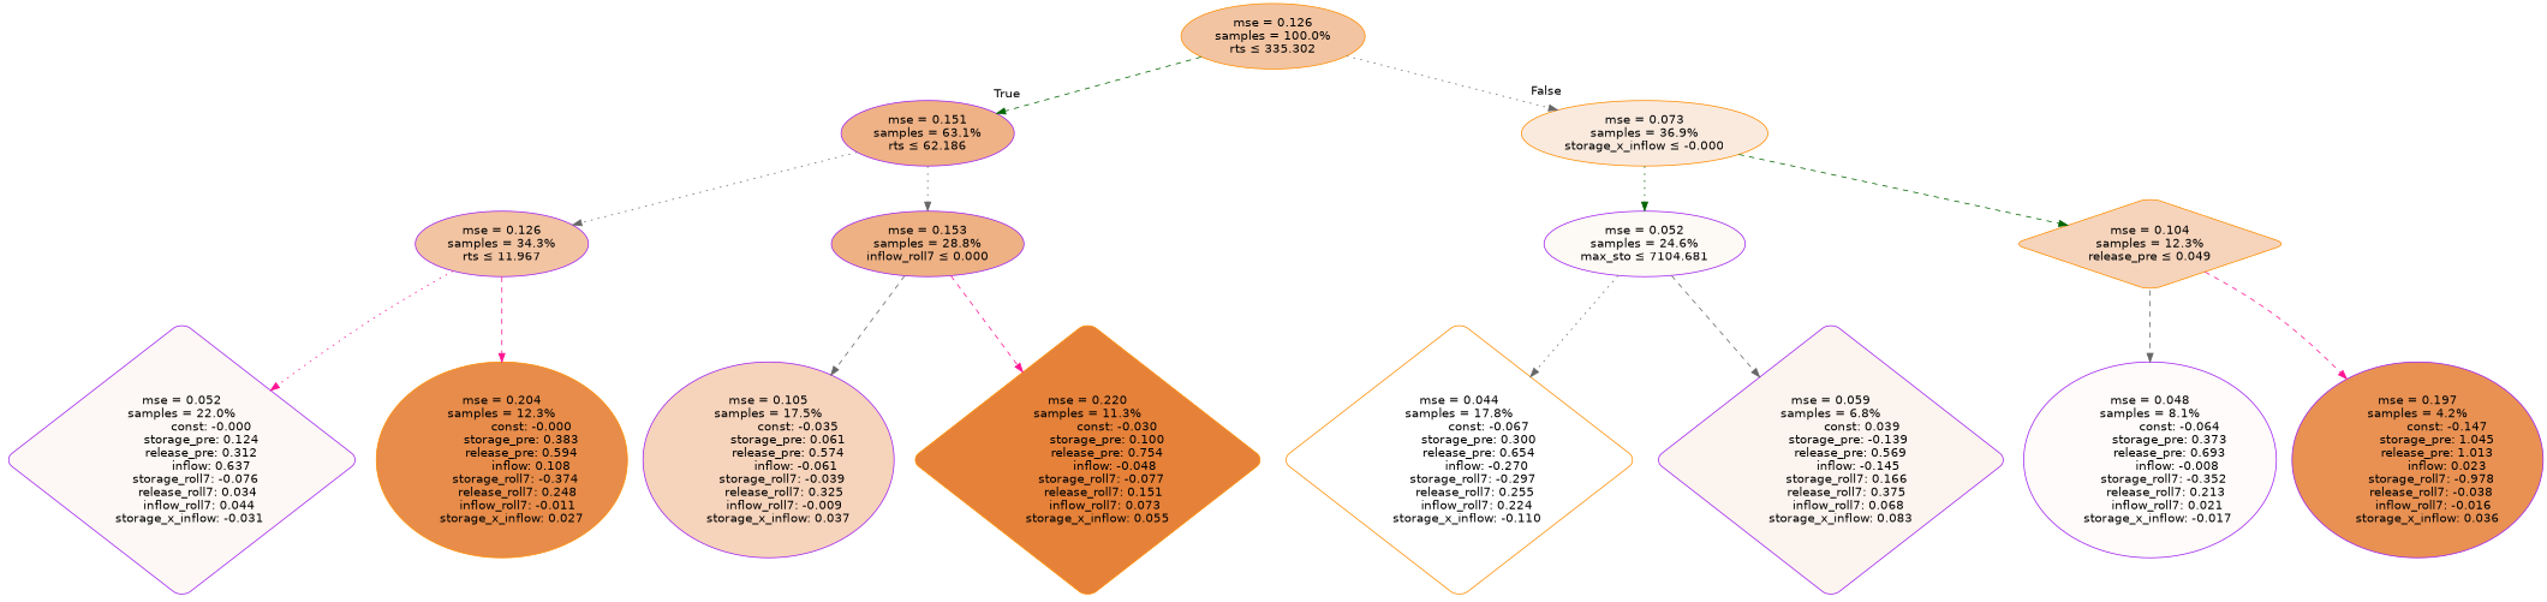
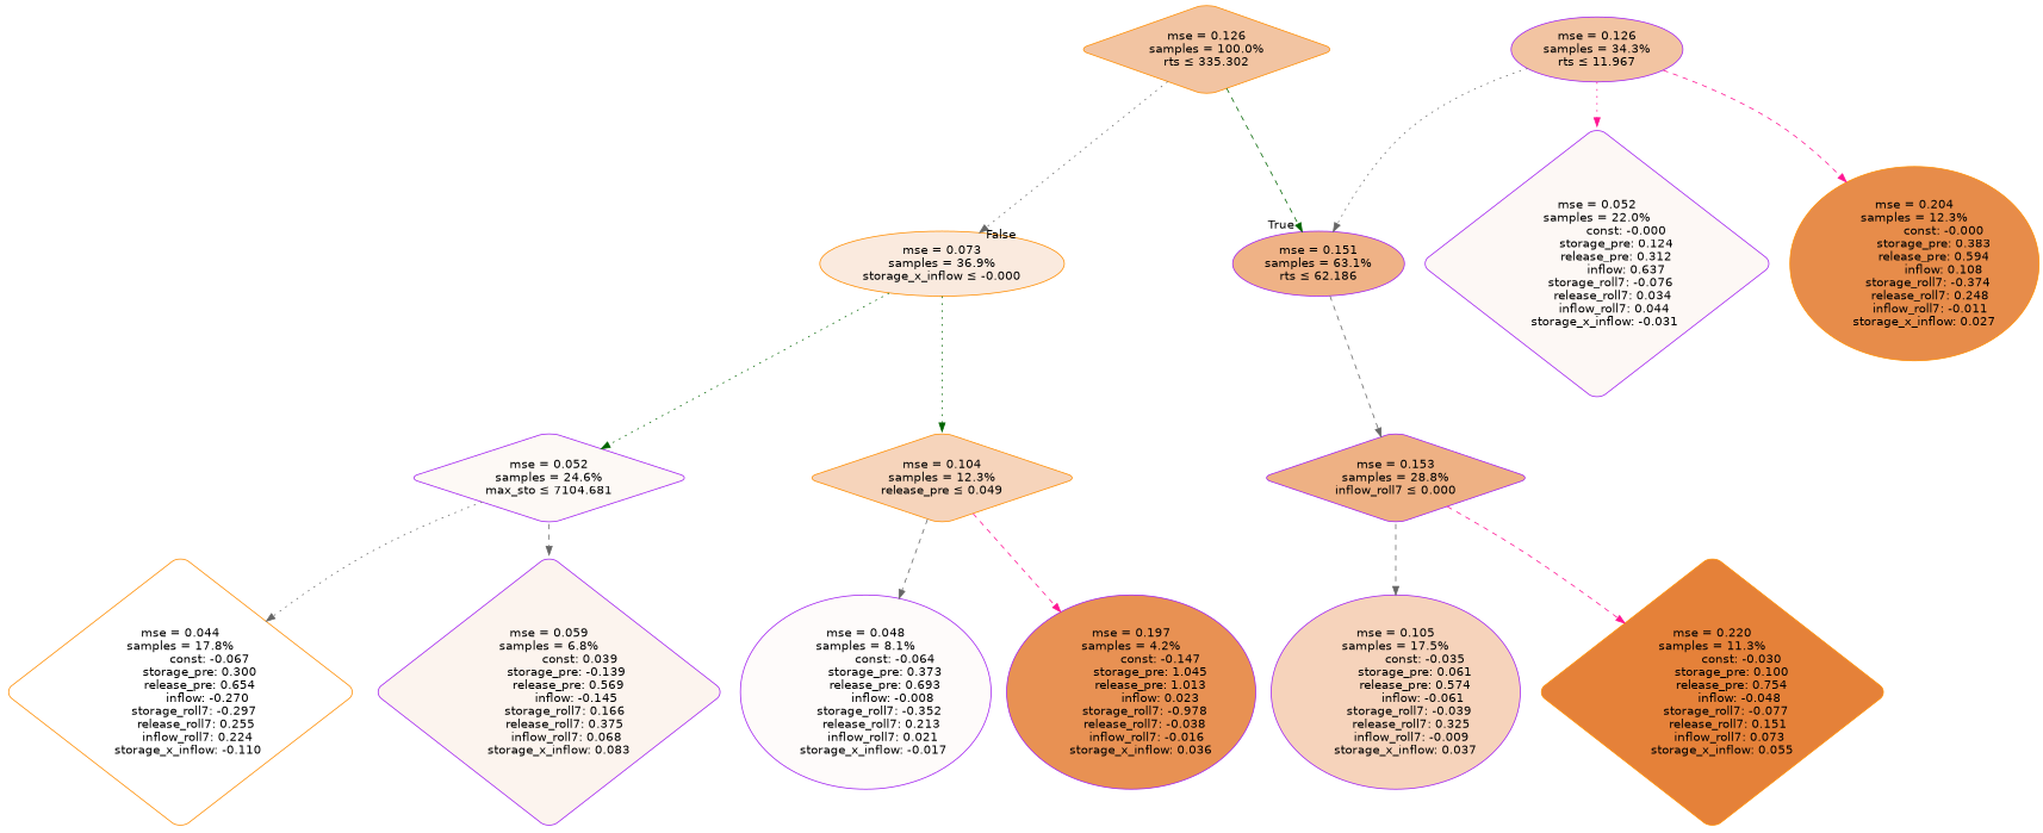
  digraph {
    node [color=purple fillcolor="#f2c4a2" fontname=helvetica shape=ellipse style="filled, rounded"]
    edge [color=gray40 fontname=helvetica style=dashed]
-   n1 [color=darkorange label="mse = 0.126\nsamples = 100.0%\nrts &le; 335.302"]
+   n1 [color=darkorange label="mse = 0.126\nsamples = 100.0%\nrts &le; 335.302" shape=diamond]
    n2 [fillcolor="#efb286" label="mse = 0.151\nsamples = 63.1%\nrts &le; 62.186"]
    n3 [color=darkorange fillcolor="#faeade" label="mse = 0.073\nsamples = 36.9%\nstorage_x_inflow &le; -0.000"]
    n4 [label="mse = 0.126\nsamples = 34.3%\nrts &le; 11.967"]
-   n5 [fillcolor="#eeb184" label="mse = 0.153\nsamples = 28.8%\ninflow_roll7 &le; 0.000"]
-   n6 [fillcolor="#fdf9f5" label="mse = 0.052\nsamples = 24.6%\nmax_sto &le; 7104.681"]
+   n5 [fillcolor="#eeb184" label="mse = 0.153\nsamples = 28.8%\ninflow_roll7 &le; 0.000" shape=diamond]
+   n6 [fillcolor="#fdf9f5" label="mse = 0.052\nsamples = 24.6%\nmax_sto &le; 7104.681" shape=diamond]
    n7 [color=darkorange fillcolor="#f6d4bb" label="mse = 0.104\nsamples = 12.3%\nrelease_pre &le; 0.049" shape=diamond]
    n8 [fillcolor="#fdf8f5" label="mse = 0.052\nsamples = 22.0%\n               const: -0.000\n          storage_pre: 0.124\n          release_pre: 0.312\n               inflow: 0.637\n       storage_roll7: -0.076\n        release_roll7: 0.034\n         inflow_roll7: 0.044\n    storage_x_inflow: -0.031" shape=diamond]
    n9 [color=darkorange fillcolor="#e78c4a" label="mse = 0.204\nsamples = 12.3%\n               const: -0.000\n          storage_pre: 0.383\n          release_pre: 0.594\n               inflow: 0.108\n       storage_roll7: -0.374\n        release_roll7: 0.248\n        inflow_roll7: -0.011\n     storage_x_inflow: 0.027"]
    n10 [fillcolor="#f6d3bb" label="mse = 0.105\nsamples = 17.5%\n               const: -0.035\n          storage_pre: 0.061\n          release_pre: 0.574\n              inflow: -0.061\n       storage_roll7: -0.039\n        release_roll7: 0.325\n        inflow_roll7: -0.009\n     storage_x_inflow: 0.037"]
    n11 [color=darkorange fillcolor="#e58139" label="mse = 0.220\nsamples = 11.3%\n               const: -0.030\n          storage_pre: 0.100\n          release_pre: 0.754\n              inflow: -0.048\n       storage_roll7: -0.077\n        release_roll7: 0.151\n         inflow_roll7: 0.073\n     storage_x_inflow: 0.055" shape=diamond]
    n12 [color=darkorange fillcolor="#ffffff" label="mse = 0.044\nsamples = 17.8%\n               const: -0.067\n          storage_pre: 0.300\n          release_pre: 0.654\n              inflow: -0.270\n       storage_roll7: -0.297\n        release_roll7: 0.255\n         inflow_roll7: 0.224\n    storage_x_inflow: -0.110" shape=diamond]
    n13 [fillcolor="#fcf4ee" label="mse = 0.059\nsamples = 6.8%\n                const: 0.039\n         storage_pre: -0.139\n          release_pre: 0.569\n              inflow: -0.145\n        storage_roll7: 0.166\n        release_roll7: 0.375\n         inflow_roll7: 0.068\n     storage_x_inflow: 0.083" shape=diamond]
    n14 [fillcolor="#fefbfa" label="mse = 0.048\nsamples = 8.1%\n               const: -0.064\n          storage_pre: 0.373\n          release_pre: 0.693\n              inflow: -0.008\n       storage_roll7: -0.352\n        release_roll7: 0.213\n         inflow_roll7: 0.021\n    storage_x_inflow: -0.017"]
    n15 [fillcolor="#e89153" label="mse = 0.197\nsamples = 4.2%\n               const: -0.147\n          storage_pre: 1.045\n          release_pre: 1.013\n               inflow: 0.023\n       storage_roll7: -0.978\n       release_roll7: -0.038\n        inflow_roll7: -0.016\n     storage_x_inflow: 0.036"]
    n1 -> n2 [color=darkgreen headlabel=True labelangle=45 labeldistance=2.5]
    n1 -> n3 [headlabel=False labelangle=-45 labeldistance=2.5 style=dotted]
-   n2 -> n4 [style=dotted]
-   n2 -> n5 [style=dotted]
+   n4 -> n2 [style=dotted]
+   n2 -> n5
    n3 -> n6 [color=darkgreen style=dotted]
-   n3 -> n7 [color=darkgreen]
+   n3 -> n7 [color=darkgreen style=dotted]
    n4 -> n8 [color=deeppink style=dotted]
    n4 -> n9 [color=deeppink]
    n5 -> n10
    n5 -> n11 [color=deeppink]
    n6 -> n12 [style=dotted]
    n6 -> n13
    n7 -> n14
    n7 -> n15 [color=deeppink]
  }
